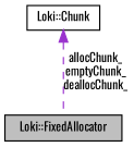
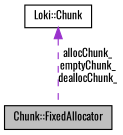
  digraph {
    fontname=Oswald
    node [color=black fontname=Oswald fontsize=10 shape=record]
-   n1 [fillcolor=grey75 fontcolor=black height=0.2 label="Loki::FixedAllocator" style=filled width=0.4]
+   n1 [fillcolor=grey75 fontcolor=black height=0.2 label="Chunk::FixedAllocator" style=filled width=0.4]
    n2 [height=0.2 label="Loki::Chunk" width=0.4]
    n2 -> n1 [color=darkorchid3 dir=back fontname=Oswald fontsize=10 label="allocChunk_\nemptyChunk_\ndeallocChunk_" labelfontname="FreeSans.ttf" labelfontsize=10 style=dashed]
  }
